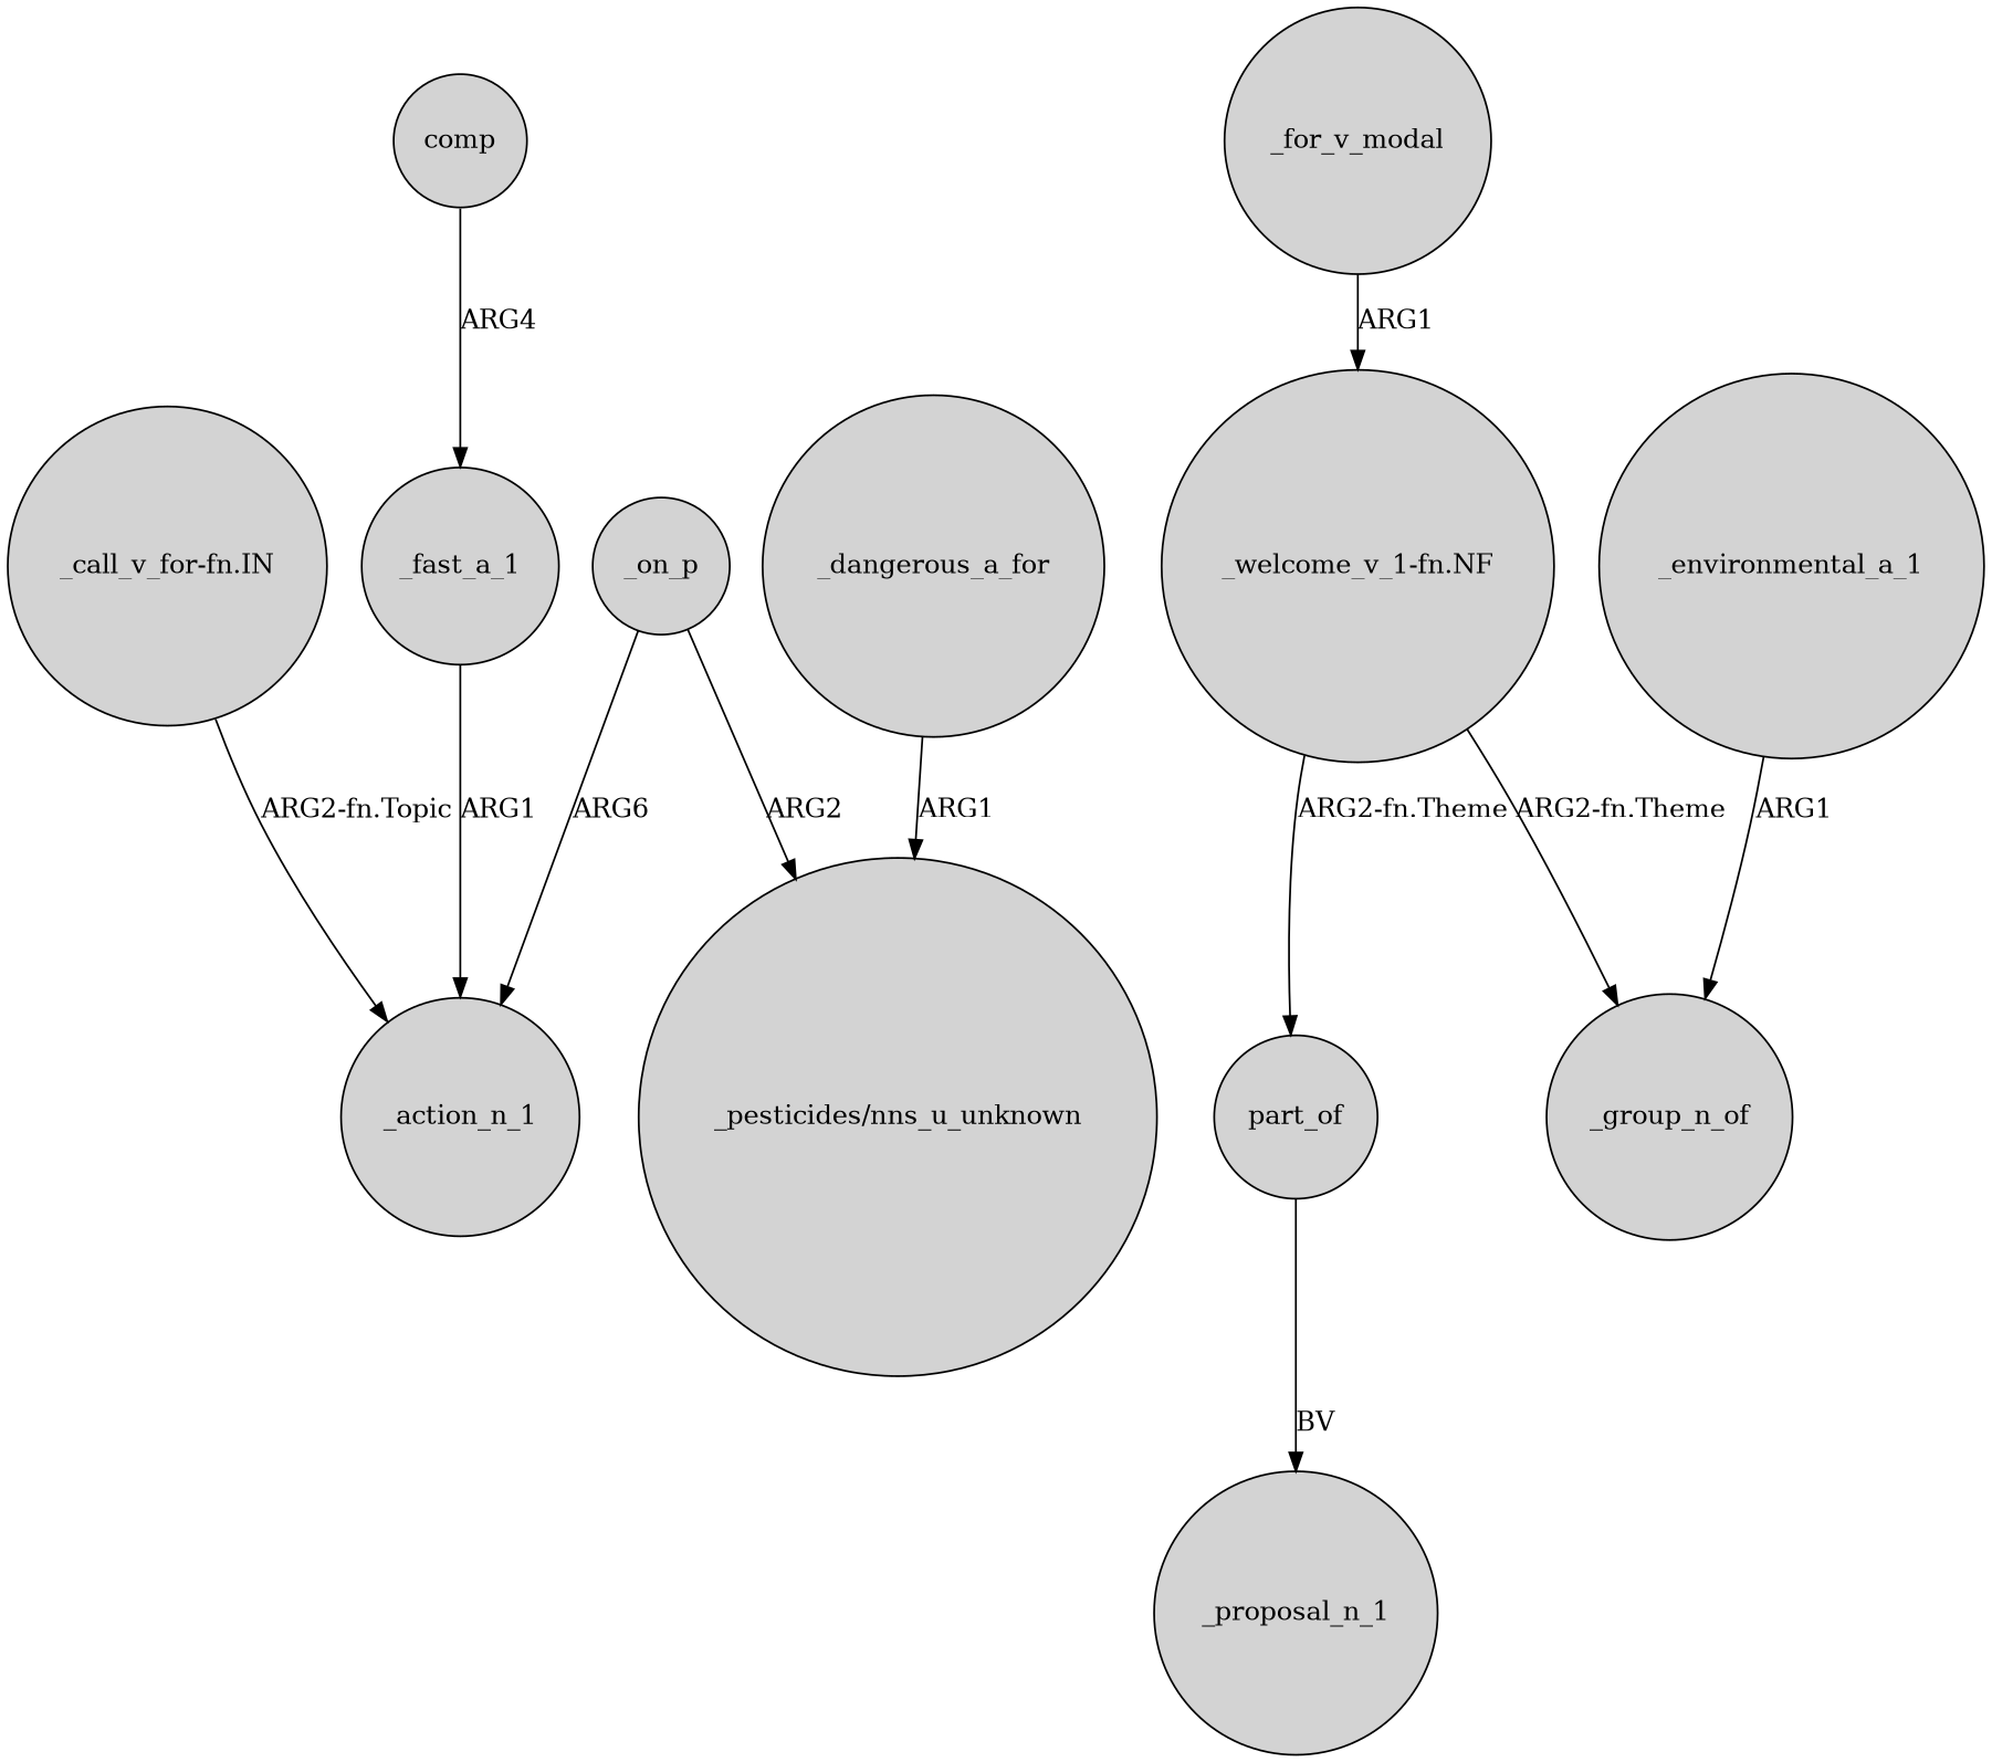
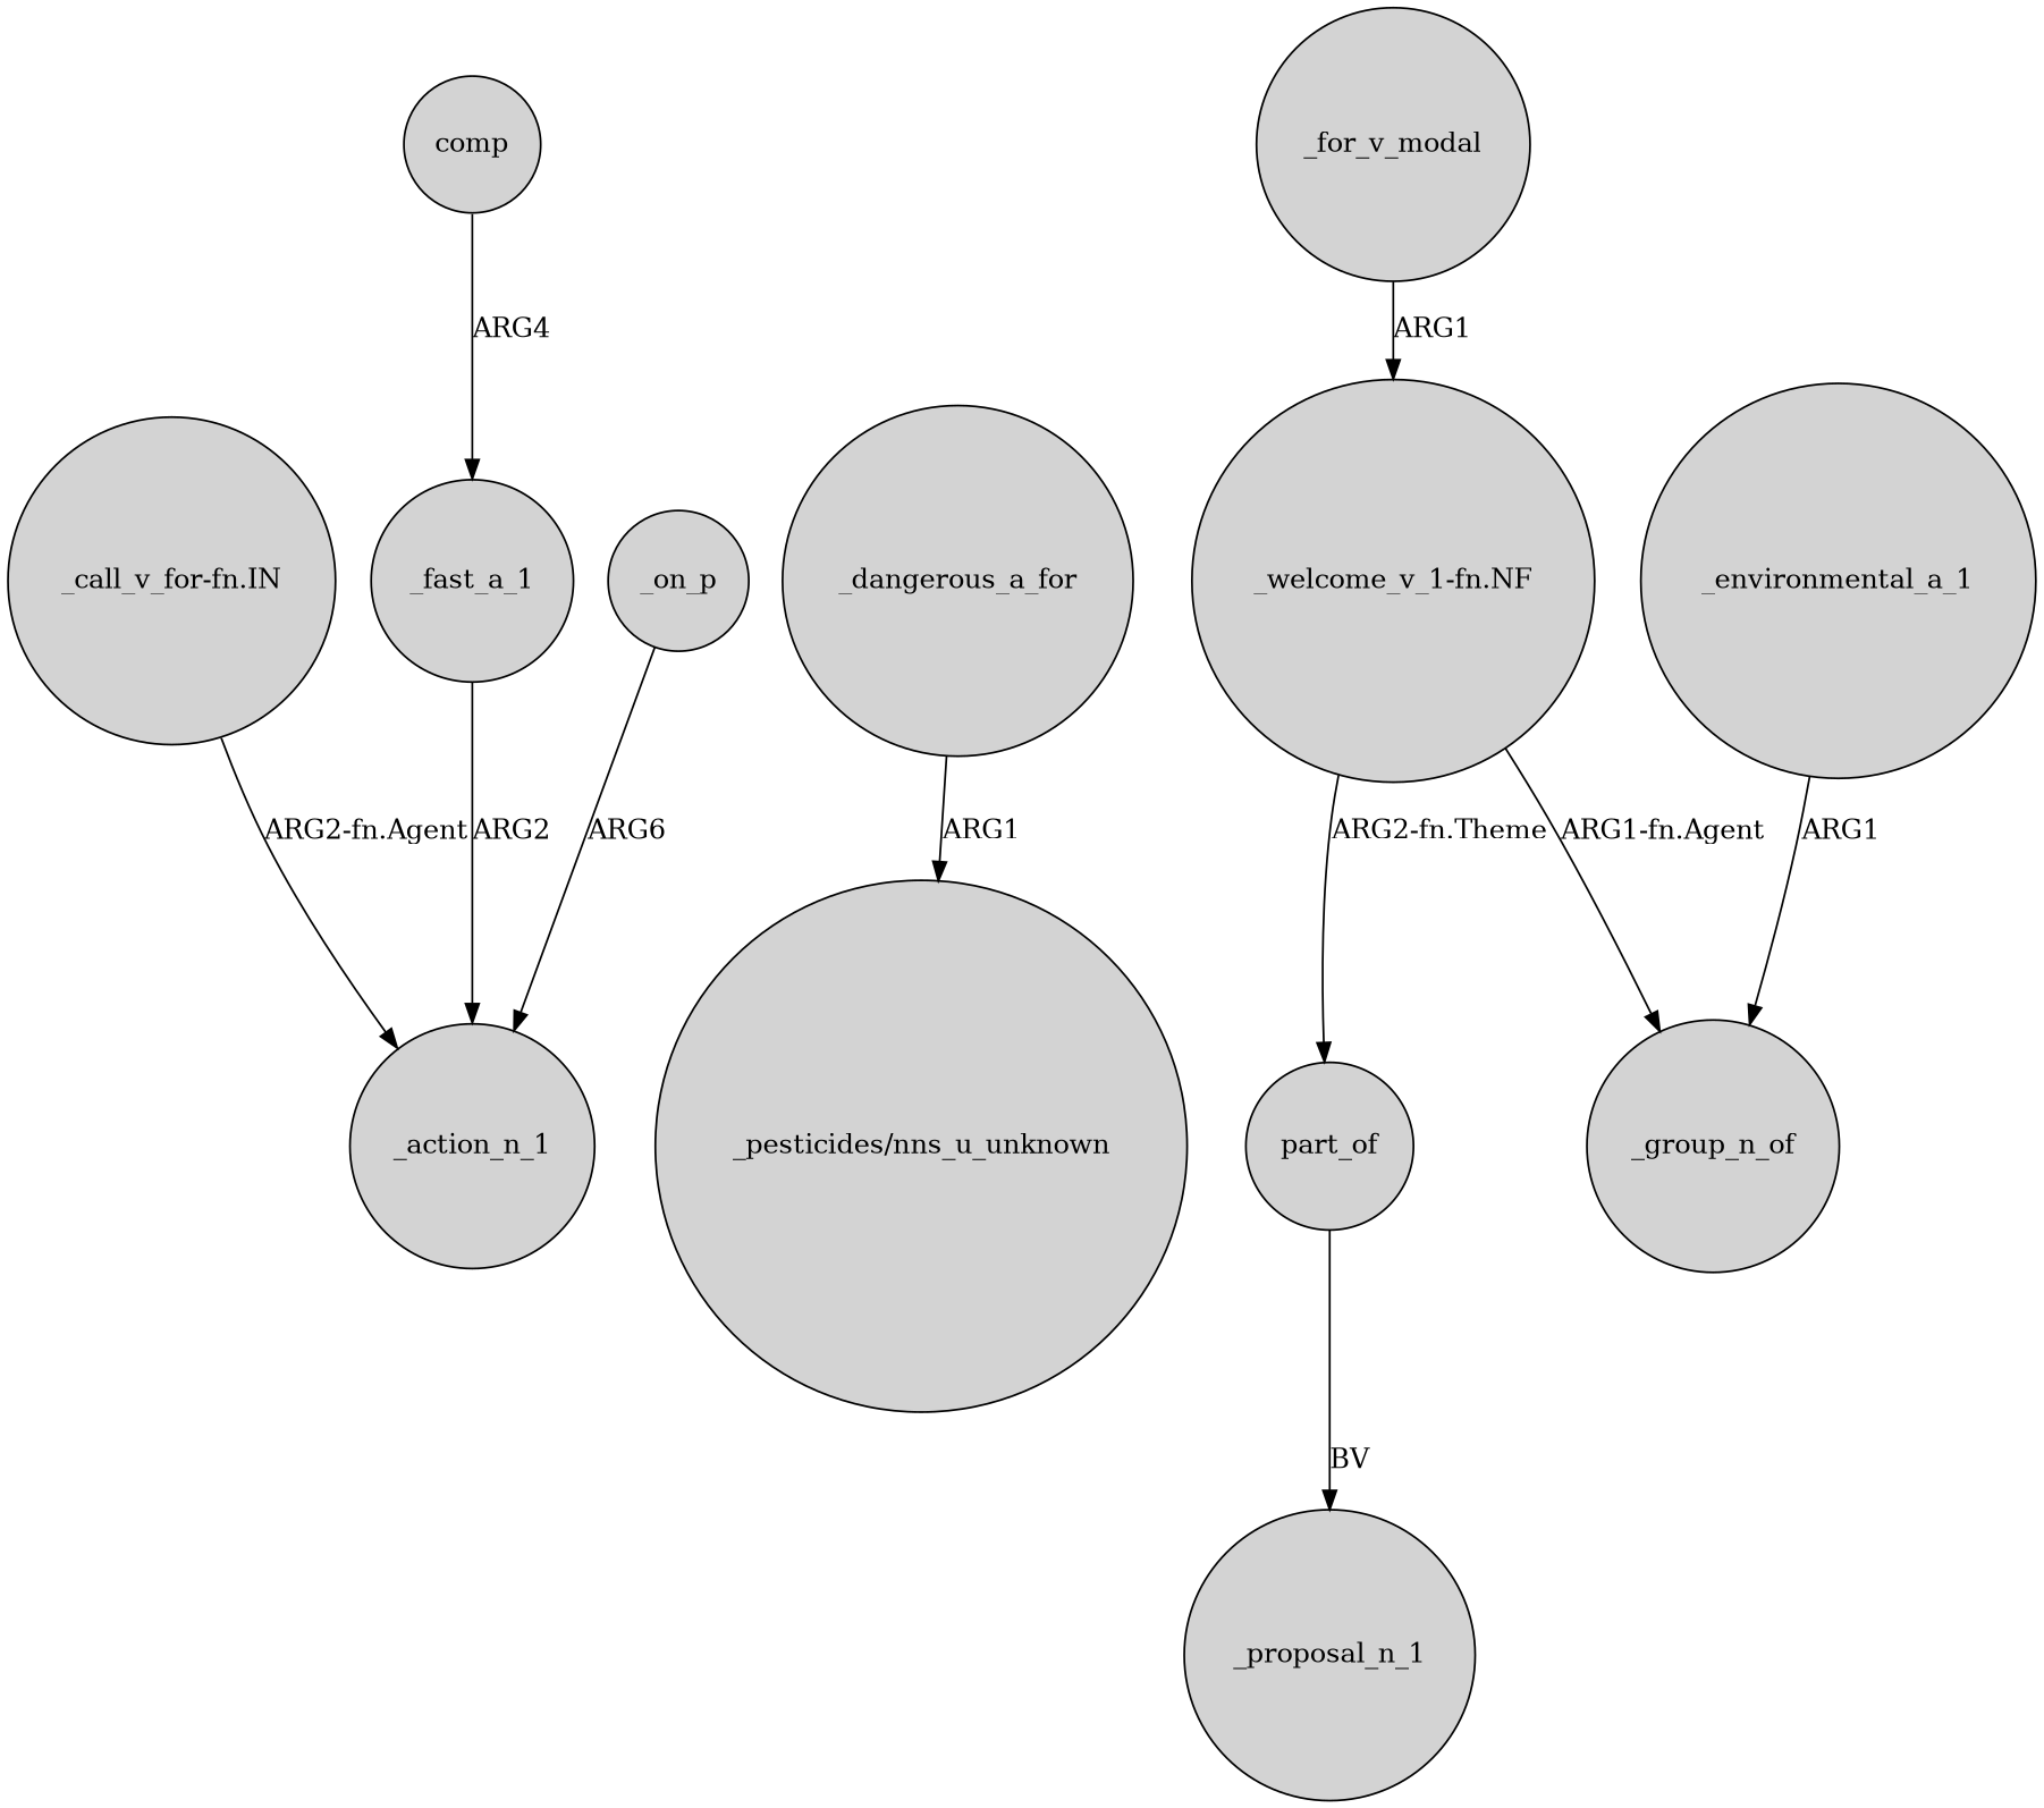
  digraph {
    node [shape=circle style=filled]
    "_call_v_for-fn.IN"
    _action_n_1
    _fast_a_1
    n4 [label=_for_v_modal]
    "_welcome_v_1-fn.NF"
    _group_n_of
    part_of
    _proposal_n_1
    _dangerous_a_for
    "_pesticides/nns_u_unknown"
    _on_p
    comp
    _environmental_a_1
-   "_call_v_for-fn.IN" -> _action_n_1 [label="ARG2-fn.Topic"]
-   _fast_a_1 -> _action_n_1 [label=ARG1]
+   "_call_v_for-fn.IN" -> _action_n_1 [label="ARG2-fn.Agent"]
+   _fast_a_1 -> _action_n_1 [label=ARG2]
    n4 -> "_welcome_v_1-fn.NF" [label=ARG1]
-   "_welcome_v_1-fn.NF" -> _group_n_of [label="ARG2-fn.Theme"]
+   "_welcome_v_1-fn.NF" -> _group_n_of [label="ARG1-fn.Agent"]
    "_welcome_v_1-fn.NF" -> part_of [label="ARG2-fn.Theme"]
    part_of -> _proposal_n_1 [label=BV]
    _dangerous_a_for -> "_pesticides/nns_u_unknown" [label=ARG1]
    _on_p -> _action_n_1 [label=ARG6]
-   _on_p -> "_pesticides/nns_u_unknown" [label=ARG2]
    comp -> _fast_a_1 [label=ARG4]
    _environmental_a_1 -> _group_n_of [label=ARG1]
  }
